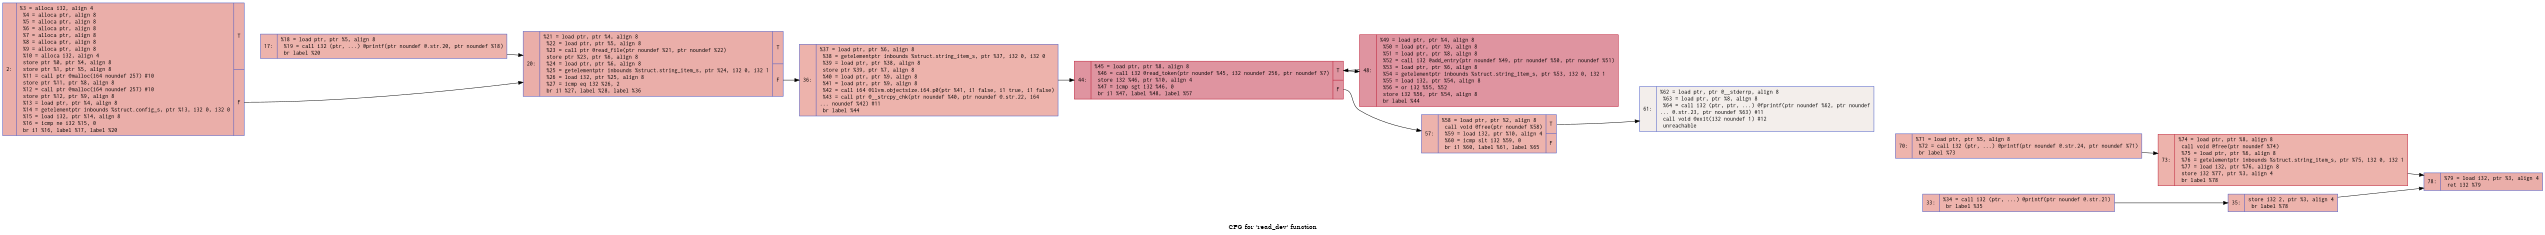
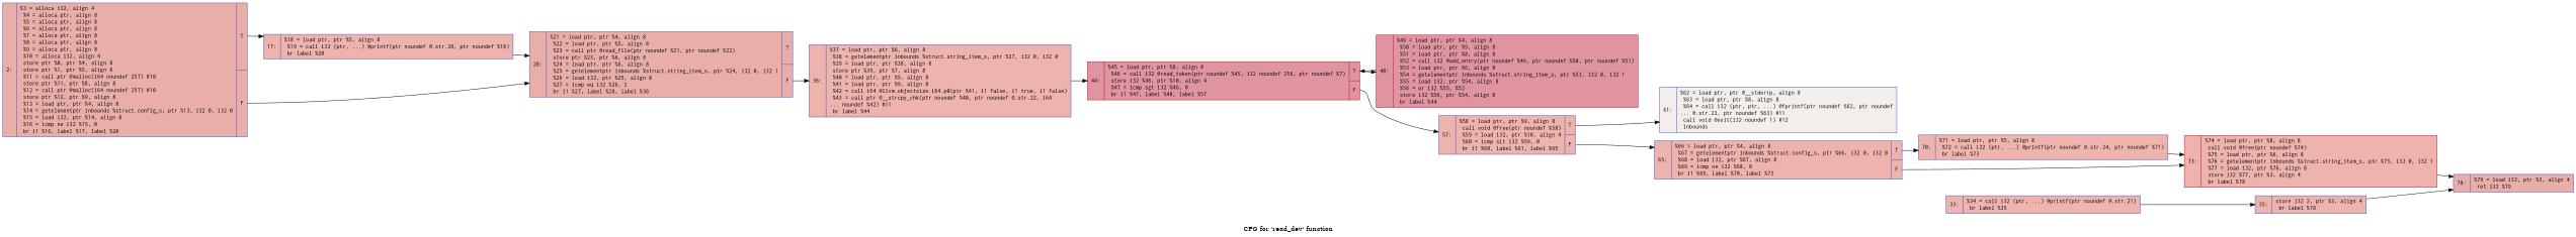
  digraph {
    label="CFG for 'read_dev' function"
    rankdir=LR
    node [color="#3d50c3ff" fillcolor="#d6524470" fontname=Courier shape=record style=filled]
    n1 [fillcolor="#d0473d70" label="{2:\l|  %3 = alloca i32, align 4\l  %4 = alloca ptr, align 8\l  %5 = alloca ptr, align 8\l  %6 = alloca ptr, align 8\l  %7 = alloca ptr, align 8\l  %8 = alloca ptr, align 8\l  %9 = alloca ptr, align 8\l  %10 = alloca i32, align 4\l  store ptr %0, ptr %4, align 8\l  store ptr %1, ptr %5, align 8\l  %11 = call ptr @malloc(i64 noundef 257) #10\l  store ptr %11, ptr %8, align 8\l  %12 = call ptr @malloc(i64 noundef 257) #10\l  store ptr %12, ptr %9, align 8\l  %13 = load ptr, ptr %4, align 8\l  %14 = getelementptr inbounds %struct.config_s, ptr %13, i32 0, i32 0\l  %15 = load i32, ptr %14, align 8\l  %16 = icmp ne i32 %15, 0\l  br i1 %16, label %17, label %20\l|{<s0>T|<s1>F}}"]
    n2 [label="{17:\l|  %18 = load ptr, ptr %5, align 8\l  %19 = call i32 (ptr, ...) @printf(ptr noundef @.str.20, ptr noundef %18)\l  br label %20\l}"]
    n3 [fillcolor="#d0473d70" label="{20:\l|  %21 = load ptr, ptr %4, align 8\l  %22 = load ptr, ptr %5, align 8\l  %23 = call ptr @read_file(ptr noundef %21, ptr noundef %22)\l  store ptr %23, ptr %6, align 8\l  %24 = load ptr, ptr %6, align 8\l  %25 = getelementptr inbounds %struct.string_item_s, ptr %24, i32 0, i32 1\l  %26 = load i32, ptr %25, align 8\l  %27 = icmp eq i32 %26, 2\l  br i1 %27, label %28, label %36\l|{<s0>T|<s1>F}}"]
    n4 [label="{36:\l|  %37 = load ptr, ptr %6, align 8\l  %38 = getelementptr inbounds %struct.string_item_s, ptr %37, i32 0, i32 0\l  %39 = load ptr, ptr %38, align 8\l  store ptr %39, ptr %7, align 8\l  %40 = load ptr, ptr %9, align 8\l  %41 = load ptr, ptr %9, align 8\l  %42 = call i64 @llvm.objectsize.i64.p0(ptr %41, i1 false, i1 true, i1 false)\l  %43 = call ptr @__strcpy_chk(ptr noundef %40, ptr noundef @.str.22, i64\l... noundef %42) #11\l  br label %44\l}"]
    n5 [color="#b70d28ff" fillcolor="#b70d2870" label="{44:\l|  %45 = load ptr, ptr %8, align 8\l  %46 = call i32 @read_token(ptr noundef %45, i32 noundef 256, ptr noundef %7)\l  store i32 %46, ptr %10, align 4\l  %47 = icmp sgt i32 %46, 0\l  br i1 %47, label %48, label %57\l|{<s0>T|<s1>F}}"]
    n6 [fillcolor="#d8564670" label="{33:\l|  %34 = call i32 (ptr, ...) @printf(ptr noundef @.str.21)\l  br label %35\l}"]
    n7 [label="{35:\l|  store i32 2, ptr %3, align 4\l  br label %78\l}"]
    n8 [fillcolor="#d0473d70" label="{78:\l|  %79 = load i32, ptr %3, align 4\l  ret i32 %79\l}"]
    n9 [color="#b70d28ff" fillcolor="#b70d2870" label="{48:\l|  %49 = load ptr, ptr %4, align 8\l  %50 = load ptr, ptr %9, align 8\l  %51 = load ptr, ptr %8, align 8\l  %52 = call i32 @add_entry(ptr noundef %49, ptr noundef %50, ptr noundef %51)\l  %53 = load ptr, ptr %6, align 8\l  %54 = getelementptr inbounds %struct.string_item_s, ptr %53, i32 0, i32 1\l  %55 = load i32, ptr %54, align 8\l  %56 = or i32 %55, %52\l  store i32 %56, ptr %54, align 8\l  br label %44\l}"]
-   n10 [label="{57:\l|  %58 = load ptr, ptr %2, align 8\l  call void @free(ptr noundef %58)\l  %59 = load i32, ptr %10, align 4\l  %60 = icmp slt i32 %59, 0\l  br i1 %60, label %61, label %65\l|{<s0>T|<s1>F}}"]
-   n11 [fillcolor="#e5d8d170" label="{61:\l|  %62 = load ptr, ptr @__stderrp, align 8\l  %63 = load ptr, ptr %8, align 8\l  %64 = call i32 (ptr, ptr, ...) @fprintf(ptr noundef %62, ptr noundef\l... @.str.23, ptr noundef %63) #11\l  call void @exit(i32 noundef 1) #12\l  unreachable\l}"]
+   n10 [label="{57:\l|  %58 = load ptr, ptr %9, align 8\l  call void @free(ptr noundef %58)\l  %59 = load i32, ptr %10, align 4\l  %60 = icmp slt i32 %59, 0\l  br i1 %60, label %61, label %65\l|{<s0>T|<s1>F}}"]
+   n11 [fillcolor="#e5d8d170" label="{61:\l|  %62 = load ptr, ptr @__stderrp, align 8\l  %63 = load ptr, ptr %8, align 8\l  %64 = call i32 (ptr, ptr, ...) @fprintf(ptr noundef %62, ptr noundef\l... @.str.23, ptr noundef %63) #11\l  call void @exit(i32 noundef 1) #12\l  inbounds\l}"]
+   n12 [label="{65:\l|  %66 = load ptr, ptr %4, align 8\l  %67 = getelementptr inbounds %struct.config_s, ptr %66, i32 0, i32 0\l  %68 = load i32, ptr %67, align 8\l  %69 = icmp ne i32 %68, 0\l  br i1 %69, label %70, label %73\l|{<s0>T|<s1>F}}"]
    n13 [fillcolor="#d8564670" label="{70:\l|  %71 = load ptr, ptr %5, align 8\l  %72 = call i32 (ptr, ...) @printf(ptr noundef @.str.24, ptr noundef %71)\l  br label %73\l}"]
    n14 [color="#b70d28ff" label="{73:\l|  %74 = load ptr, ptr %8, align 8\l  call void @free(ptr noundef %74)\l  %75 = load ptr, ptr %6, align 8\l  %76 = getelementptr inbounds %struct.string_item_s, ptr %75, i32 0, i32 1\l  %77 = load i32, ptr %76, align 8\l  store i32 %77, ptr %3, align 4\l  br label %78\l}"]
+   n1 -> n2 [tailport=s0]
    n1 -> n3 [tailport=s1]
    n2 -> n3
    n3 -> n4 [tailport=s1]
    n4 -> n5
    n5 -> n9 [tailport=s0]
    n5 -> n10 [tailport=s1]
    n6 -> n7
    n7 -> n8
    n9 -> n5
    n10 -> n11 [tailport=s0]
+   n10 -> n12 [tailport=s1]
+   n12 -> n13 [tailport=s0]
+   n12 -> n14 [tailport=s1]
    n13 -> n14
    n14 -> n8
  }
